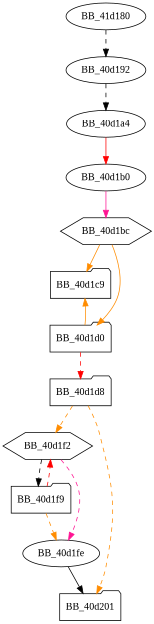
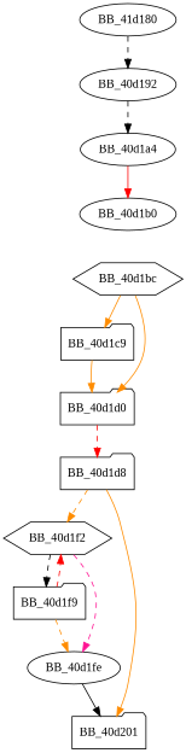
  digraph {
    fontname="Liberation Serif"
    node [fontname="Liberation Serif" shape=ellipse]
    edge [color=darkorange fontname="Liberation Serif" style=dashed]
    n1 [label=BB_41d180]
    BB_40d192
    BB_40d1a4
    BB_40d1b0
    BB_40d1bc [shape=hexagon]
    BB_40d1c9 [shape=folder]
    BB_40d1d0 [shape=folder]
    BB_40d1d8 [shape=folder]
    BB_40d1f2 [shape=hexagon]
    BB_40d201 [shape=folder]
    BB_40d1f9 [shape=folder]
    BB_40d1fe
    n1 -> BB_40d192 [color=black]
    BB_40d192 -> BB_40d1a4 [color=black]
    BB_40d1a4 -> BB_40d1b0 [color=red style=solid]
-   BB_40d1b0 -> BB_40d1bc [color=deeppink style=solid]
    BB_40d1bc -> BB_40d1c9 [style=solid]
    BB_40d1bc -> BB_40d1d0 [style=solid]
-   BB_40d1d0 -> BB_40d1c9 [style=solid]
+   BB_40d1c9 -> BB_40d1d0 [style=solid]
    BB_40d1d0 -> BB_40d1d8 [color=red]
    BB_40d1d8 -> BB_40d1f2
-   BB_40d1d8 -> BB_40d201
+   BB_40d1d8 -> BB_40d201 [style=solid]
    BB_40d1f2 -> BB_40d1f9 [color=black]
    BB_40d1f2 -> BB_40d1fe [color=deeppink]
    BB_40d1f9 -> BB_40d1f2 [color=red]
    BB_40d1f9 -> BB_40d1fe
    BB_40d1fe -> BB_40d201 [color=black style=solid]
  }
